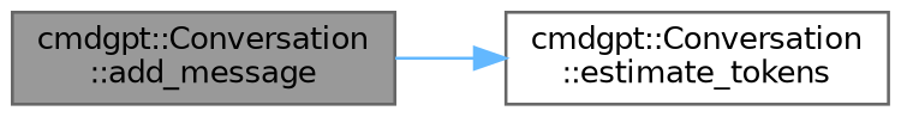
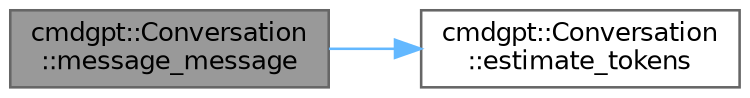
  digraph {
    rankdir=LR
    node [fontname=Helvetica fontsize=10 shape=box style=filled]
-   n1 [color=gray40 fillcolor=grey60 fontcolor=black height=0.2 label="cmdgpt::Conversation\l::add_message" width=0.4]
+   n1 [color=gray40 fillcolor=grey60 fontcolor=black height=0.2 label="cmdgpt::Conversation\l::message_message" width=0.4]
    n2 [color=grey40 fillcolor=white height=0.2 label="cmdgpt::Conversation\l::estimate_tokens" width=0.4]
    n1 -> n2 [color=steelblue1 fontname=Helvetica fontsize=10 labelfontname=Helvetica labelfontsize=10 style=solid]
  }
